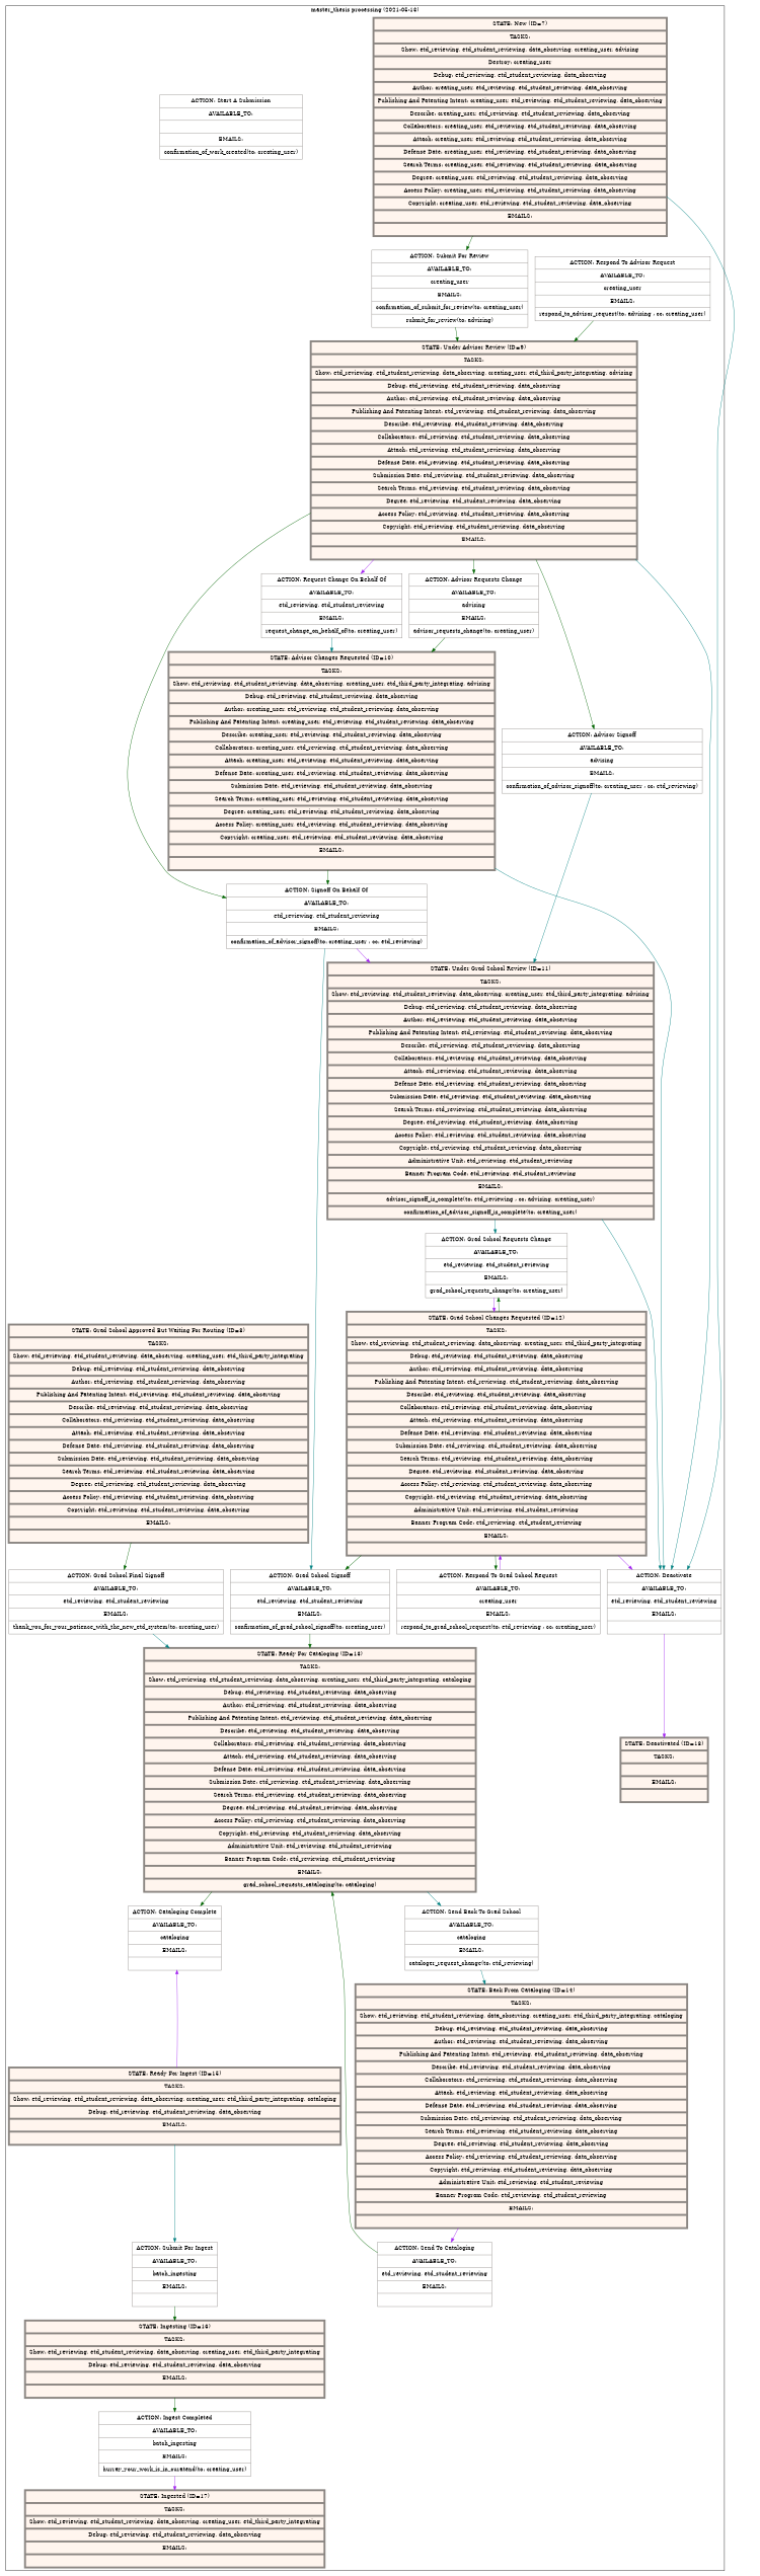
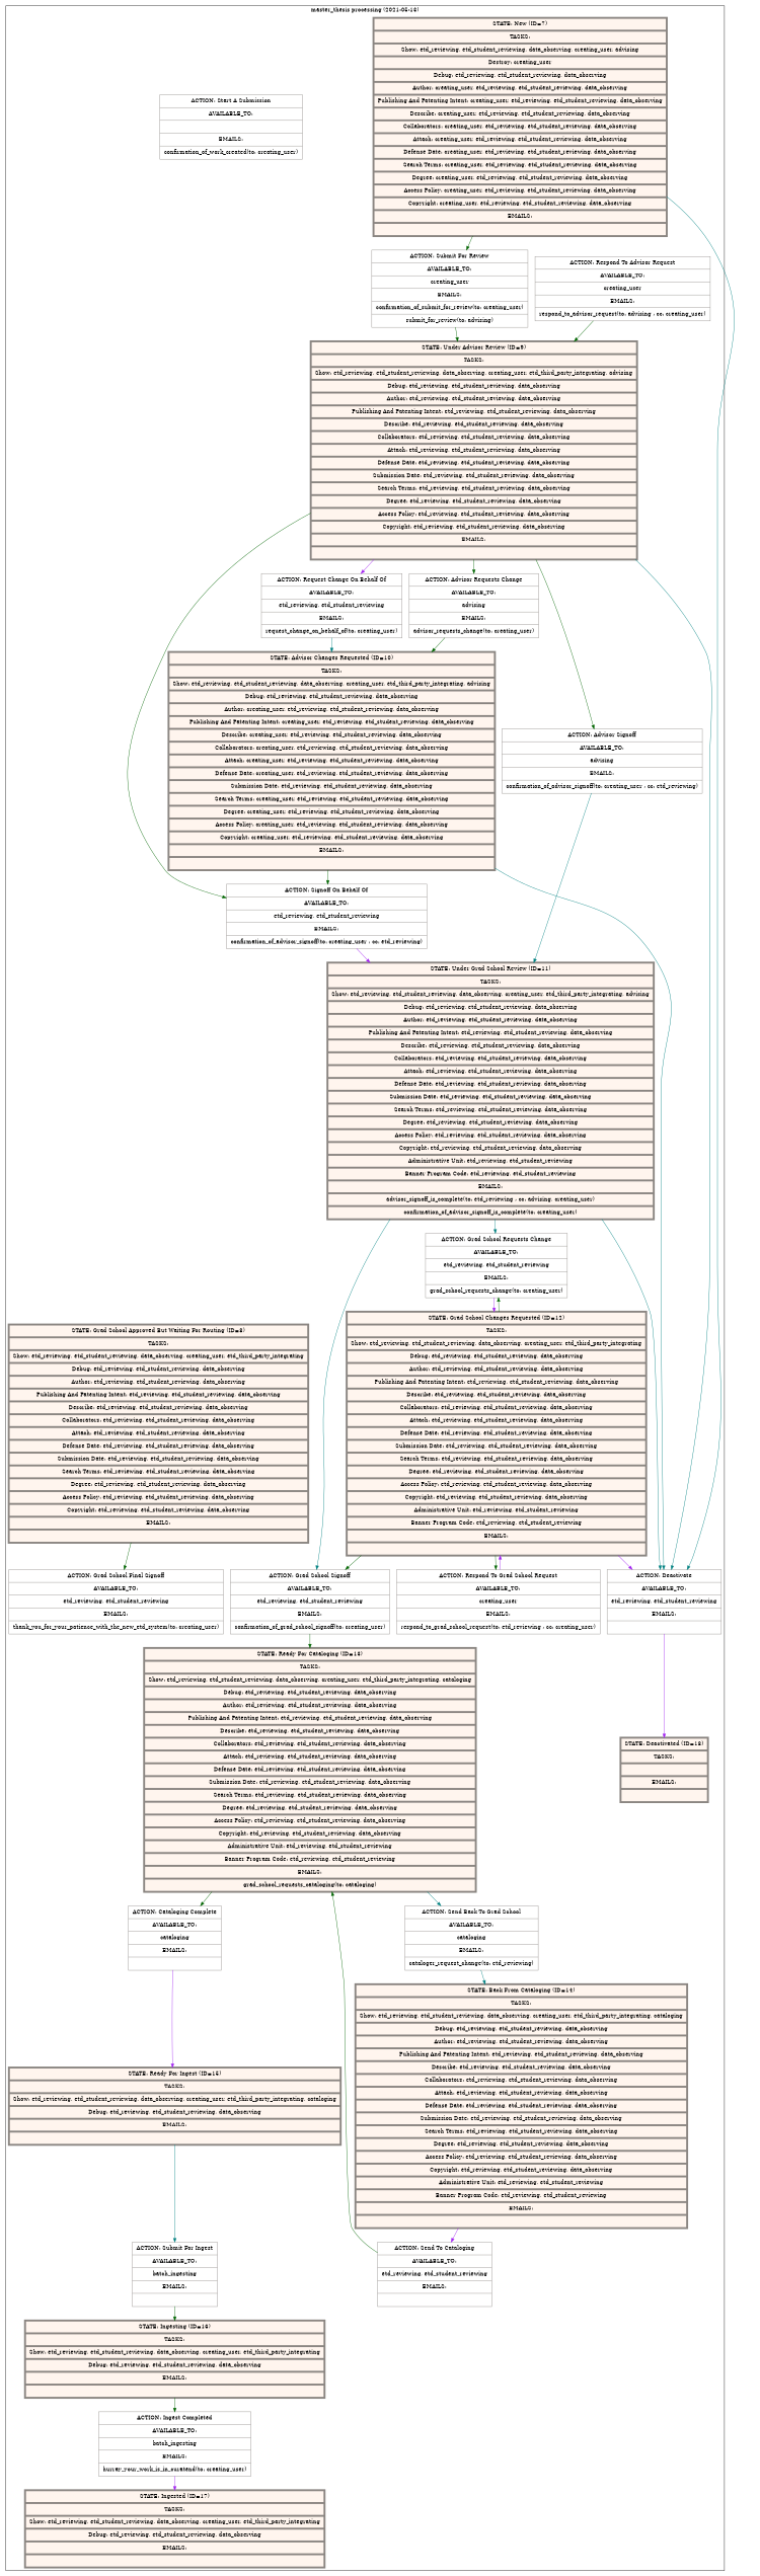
  digraph {
    compound=true
    node [color=seashell4 fillcolor=white margin="0.15, 0.125" penwidth=1 shape=record style=filled]
    edge [color=darkgreen]
    n1 [fillcolor=seashell1 label="{ STATE: Advisor Changes Requested (ID=10)| TASKS: | Show: etd_reviewing, etd_student_reviewing, data_observing, creating_user, etd_third_party_integrating, advising | Debug: etd_reviewing, etd_student_reviewing, data_observing | Author: creating_user, etd_reviewing, etd_student_reviewing, data_observing | Publishing And Patenting Intent: creating_user, etd_reviewing, etd_student_reviewing, data_observing | Describe: creating_user, etd_reviewing, etd_student_reviewing, data_observing | Collaborators: creating_user, etd_reviewing, etd_student_reviewing, data_observing | Attach: creating_user, etd_reviewing, etd_student_reviewing, data_observing | Defense Date: creating_user, etd_reviewing, etd_student_reviewing, data_observing | Submission Date: etd_reviewing, etd_student_reviewing, data_observing | Search Terms: creating_user, etd_reviewing, etd_student_reviewing, data_observing | Degree: creating_user, etd_reviewing, etd_student_reviewing, data_observing | Access Policy: creating_user, etd_reviewing, etd_student_reviewing, data_observing | Copyright: creating_user, etd_reviewing, etd_student_reviewing, data_observing | EMAILS: |  }" penwidth=5]
    n2 [fillcolor=seashell1 label="{ STATE: Back From Cataloging (ID=14)| TASKS: | Show: etd_reviewing, etd_student_reviewing, data_observing, creating_user, etd_third_party_integrating, cataloging | Debug: etd_reviewing, etd_student_reviewing, data_observing | Author: etd_reviewing, etd_student_reviewing, data_observing | Publishing And Patenting Intent: etd_reviewing, etd_student_reviewing, data_observing | Describe: etd_reviewing, etd_student_reviewing, data_observing | Collaborators: etd_reviewing, etd_student_reviewing, data_observing | Attach: etd_reviewing, etd_student_reviewing, data_observing | Defense Date: etd_reviewing, etd_student_reviewing, data_observing | Submission Date: etd_reviewing, etd_student_reviewing, data_observing | Search Terms: etd_reviewing, etd_student_reviewing, data_observing | Degree: etd_reviewing, etd_student_reviewing, data_observing | Access Policy: etd_reviewing, etd_student_reviewing, data_observing | Copyright: etd_reviewing, etd_student_reviewing, data_observing | Administrative Unit: etd_reviewing, etd_student_reviewing | Banner Program Code: etd_reviewing, etd_student_reviewing | EMAILS: |  }" penwidth=5]
    n3 [fillcolor=seashell1 label="{ STATE: Deactivated (ID=18)| TASKS: |  | EMAILS: |  }" penwidth=5]
    n4 [fillcolor=seashell1 label="{ STATE: Grad School Approved But Waiting For Routing (ID=8)| TASKS: | Show: etd_reviewing, etd_student_reviewing, data_observing, creating_user, etd_third_party_integrating | Debug: etd_reviewing, etd_student_reviewing, data_observing | Author: etd_reviewing, etd_student_reviewing, data_observing | Publishing And Patenting Intent: etd_reviewing, etd_student_reviewing, data_observing | Describe: etd_reviewing, etd_student_reviewing, data_observing | Collaborators: etd_reviewing, etd_student_reviewing, data_observing | Attach: etd_reviewing, etd_student_reviewing, data_observing | Defense Date: etd_reviewing, etd_student_reviewing, data_observing | Submission Date: etd_reviewing, etd_student_reviewing, data_observing | Search Terms: etd_reviewing, etd_student_reviewing, data_observing | Degree: etd_reviewing, etd_student_reviewing, data_observing | Access Policy: etd_reviewing, etd_student_reviewing, data_observing | Copyright: etd_reviewing, etd_student_reviewing, data_observing | EMAILS: |  }" penwidth=5]
    n5 [fillcolor=seashell1 label="{ STATE: Grad School Changes Requested (ID=12)| TASKS: | Show: etd_reviewing, etd_student_reviewing, data_observing, creating_user, etd_third_party_integrating | Debug: etd_reviewing, etd_student_reviewing, data_observing | Author: etd_reviewing, etd_student_reviewing, data_observing | Publishing And Patenting Intent: etd_reviewing, etd_student_reviewing, data_observing | Describe: etd_reviewing, etd_student_reviewing, data_observing | Collaborators: etd_reviewing, etd_student_reviewing, data_observing | Attach: etd_reviewing, etd_student_reviewing, data_observing | Defense Date: etd_reviewing, etd_student_reviewing, data_observing | Submission Date: etd_reviewing, etd_student_reviewing, data_observing | Search Terms: etd_reviewing, etd_student_reviewing, data_observing | Degree: etd_reviewing, etd_student_reviewing, data_observing | Access Policy: etd_reviewing, etd_student_reviewing, data_observing | Copyright: etd_reviewing, etd_student_reviewing, data_observing | Administrative Unit: etd_reviewing, etd_student_reviewing | Banner Program Code: etd_reviewing, etd_student_reviewing | EMAILS: |  }" penwidth=5]
    n6 [fillcolor=seashell1 label="{ STATE: Ingested (ID=17)| TASKS: | Show: etd_reviewing, etd_student_reviewing, data_observing, creating_user, etd_third_party_integrating | Debug: etd_reviewing, etd_student_reviewing, data_observing | EMAILS: |  }" penwidth=5]
    n7 [fillcolor=seashell1 label="{ STATE: Ingesting (ID=16)| TASKS: | Show: etd_reviewing, etd_student_reviewing, data_observing, creating_user, etd_third_party_integrating | Debug: etd_reviewing, etd_student_reviewing, data_observing | EMAILS: |  }" penwidth=5]
    n8 [fillcolor=seashell1 label="{ STATE: New (ID=7)| TASKS: | Show: etd_reviewing, etd_student_reviewing, data_observing, creating_user, advising | Destroy: creating_user | Debug: etd_reviewing, etd_student_reviewing, data_observing | Author: creating_user, etd_reviewing, etd_student_reviewing, data_observing | Publishing And Patenting Intent: creating_user, etd_reviewing, etd_student_reviewing, data_observing | Describe: creating_user, etd_reviewing, etd_student_reviewing, data_observing | Collaborators: creating_user, etd_reviewing, etd_student_reviewing, data_observing | Attach: creating_user, etd_reviewing, etd_student_reviewing, data_observing | Defense Date: creating_user, etd_reviewing, etd_student_reviewing, data_observing | Search Terms: creating_user, etd_reviewing, etd_student_reviewing, data_observing | Degree: creating_user, etd_reviewing, etd_student_reviewing, data_observing | Access Policy: creating_user, etd_reviewing, etd_student_reviewing, data_observing | Copyright: creating_user, etd_reviewing, etd_student_reviewing, data_observing | EMAILS: |  }" penwidth=5]
    n9 [fillcolor=seashell1 label="{ STATE: Ready For Cataloging (ID=13)| TASKS: | Show: etd_reviewing, etd_student_reviewing, data_observing, creating_user, etd_third_party_integrating, cataloging | Debug: etd_reviewing, etd_student_reviewing, data_observing | Author: etd_reviewing, etd_student_reviewing, data_observing | Publishing And Patenting Intent: etd_reviewing, etd_student_reviewing, data_observing | Describe: etd_reviewing, etd_student_reviewing, data_observing | Collaborators: etd_reviewing, etd_student_reviewing, data_observing | Attach: etd_reviewing, etd_student_reviewing, data_observing | Defense Date: etd_reviewing, etd_student_reviewing, data_observing | Submission Date: etd_reviewing, etd_student_reviewing, data_observing | Search Terms: etd_reviewing, etd_student_reviewing, data_observing | Degree: etd_reviewing, etd_student_reviewing, data_observing | Access Policy: etd_reviewing, etd_student_reviewing, data_observing | Copyright: etd_reviewing, etd_student_reviewing, data_observing | Administrative Unit: etd_reviewing, etd_student_reviewing | Banner Program Code: etd_reviewing, etd_student_reviewing | EMAILS: | grad_school_requests_cataloging(to: cataloging) }" penwidth=5]
    n10 [fillcolor=seashell1 label="{ STATE: Ready For Ingest (ID=15)| TASKS: | Show: etd_reviewing, etd_student_reviewing, data_observing, creating_user, etd_third_party_integrating, cataloging | Debug: etd_reviewing, etd_student_reviewing, data_observing | EMAILS: |  }" penwidth=5]
    n11 [fillcolor=seashell1 label="{ STATE: Under Advisor Review (ID=9)| TASKS: | Show: etd_reviewing, etd_student_reviewing, data_observing, creating_user, etd_third_party_integrating, advising | Debug: etd_reviewing, etd_student_reviewing, data_observing | Author: etd_reviewing, etd_student_reviewing, data_observing | Publishing And Patenting Intent: etd_reviewing, etd_student_reviewing, data_observing | Describe: etd_reviewing, etd_student_reviewing, data_observing | Collaborators: etd_reviewing, etd_student_reviewing, data_observing | Attach: etd_reviewing, etd_student_reviewing, data_observing | Defense Date: etd_reviewing, etd_student_reviewing, data_observing | Submission Date: etd_reviewing, etd_student_reviewing, data_observing | Search Terms: etd_reviewing, etd_student_reviewing, data_observing | Degree: etd_reviewing, etd_student_reviewing, data_observing | Access Policy: etd_reviewing, etd_student_reviewing, data_observing | Copyright: etd_reviewing, etd_student_reviewing, data_observing | EMAILS: |  }" penwidth=5]
    n12 [fillcolor=seashell1 label="{ STATE: Under Grad School Review (ID=11)| TASKS: | Show: etd_reviewing, etd_student_reviewing, data_observing, creating_user, etd_third_party_integrating, advising | Debug: etd_reviewing, etd_student_reviewing, data_observing | Author: etd_reviewing, etd_student_reviewing, data_observing | Publishing And Patenting Intent: etd_reviewing, etd_student_reviewing, data_observing | Describe: etd_reviewing, etd_student_reviewing, data_observing | Collaborators: etd_reviewing, etd_student_reviewing, data_observing | Attach: etd_reviewing, etd_student_reviewing, data_observing | Defense Date: etd_reviewing, etd_student_reviewing, data_observing | Submission Date: etd_reviewing, etd_student_reviewing, data_observing | Search Terms: etd_reviewing, etd_student_reviewing, data_observing | Degree: etd_reviewing, etd_student_reviewing, data_observing | Access Policy: etd_reviewing, etd_student_reviewing, data_observing | Copyright: etd_reviewing, etd_student_reviewing, data_observing | Administrative Unit: etd_reviewing, etd_student_reviewing | Banner Program Code: etd_reviewing, etd_student_reviewing | EMAILS: | advisor_signoff_is_complete(to: etd_reviewing ; cc: advising, creating_user) | confirmation_of_advisor_signoff_is_complete(to: creating_user) }" penwidth=5]
    n13 [label="{ ACTION: Start A Submission | AVAILABLE_TO: |  | EMAILS: | confirmation_of_work_created(to: creating_user) }"]
    n14 [label="{ ACTION: Submit For Review | AVAILABLE_TO: | creating_user | EMAILS: | confirmation_of_submit_for_review(to: creating_user) | submit_for_review(to: advising) }"]
    n15 [label="{ ACTION: Respond To Advisor Request | AVAILABLE_TO: | creating_user | EMAILS: | respond_to_advisor_request(to: advising ; cc: creating_user) }"]
    n16 [label="{ ACTION: Advisor Signoff | AVAILABLE_TO: | advising | EMAILS: | confirmation_of_advisor_signoff(to: creating_user ; cc: etd_reviewing) }"]
    n17 [label="{ ACTION: Signoff On Behalf Of | AVAILABLE_TO: | etd_reviewing, etd_student_reviewing | EMAILS: | confirmation_of_advisor_signoff(to: creating_user ; cc: etd_reviewing) }"]
    n18 [label="{ ACTION: Respond To Grad School Request | AVAILABLE_TO: | creating_user | EMAILS: | respond_to_grad_school_request(to: etd_reviewing ; cc: creating_user) }"]
    n19 [label="{ ACTION: Grad School Signoff | AVAILABLE_TO: | etd_reviewing, etd_student_reviewing | EMAILS: | confirmation_of_grad_school_signoff(to: creating_user) }"]
    n20 [label="{ ACTION: Grad School Final Signoff | AVAILABLE_TO: | etd_reviewing, etd_student_reviewing | EMAILS: | thank_you_for_your_patience_with_the_new_etd_system(to: creating_user) }"]
    n21 [label="{ ACTION: Send To Cataloging | AVAILABLE_TO: | etd_reviewing, etd_student_reviewing | EMAILS: |  }"]
    n22 [label="{ ACTION: Cataloging Complete | AVAILABLE_TO: | cataloging | EMAILS: |  }"]
    n23 [label="{ ACTION: Ingest Completed | AVAILABLE_TO: | batch_ingesting | EMAILS: | hurray_your_work_is_in_curatend(to: creating_user) }"]
    n24 [label="{ ACTION: Submit For Ingest | AVAILABLE_TO: | batch_ingesting | EMAILS: |  }"]
    n25 [label="{ ACTION: Advisor Requests Change | AVAILABLE_TO: | advising | EMAILS: | advisor_requests_change(to: creating_user) }"]
    n26 [label="{ ACTION: Grad School Requests Change | AVAILABLE_TO: | etd_reviewing, etd_student_reviewing | EMAILS: | grad_school_requests_change(to: creating_user) }"]
    n27 [label="{ ACTION: Send Back To Grad School | AVAILABLE_TO: | cataloging | EMAILS: | cataloger_request_change(to: etd_reviewing) }"]
    n28 [label="{ ACTION: Request Change On Behalf Of | AVAILABLE_TO: | etd_reviewing, etd_student_reviewing | EMAILS: | request_change_on_behalf_of(to: creating_user) }"]
    n29 [label="{ ACTION: Deactivate | AVAILABLE_TO: | etd_reviewing, etd_student_reviewing | EMAILS: |  }"]
    subgraph cluster_1 {
      label="master_thesis processing (2021-05-13)"
      subgraph sub_2 {
        label=States
        n1
        n2
        n3
        n4
        n5
        n6
        n7
        n8
        n9
        n10
        n11
        n12
      }
      subgraph sub_3 {
        label=Actions
        n13
        n14
        n15
        n16
        n17
        n18
        n19
        n20
        n21
        n22
        n23
        n24
        n25
        n26
        n27
        n28
        n29
      }
    }
    n1 -> n17
    n1 -> n29 [color=teal]
    n2 -> n21 [color=purple]
    n4 -> n20
    n5 -> n18
    n5 -> n19
    n5 -> n26
    n5 -> n29 [color=purple]
    n7 -> n23
    n8 -> n14
    n8 -> n29 [color=teal]
    n9 -> n22
    n9 -> n27 [color=teal]
    n10 -> n24 [color=teal]
    n11 -> n16
    n11 -> n17
    n11 -> n25
    n11 -> n28 [color=purple]
    n11 -> n29 [color=teal]
-   n17 -> n19 [color=teal]
+   n12 -> n19 [color=teal]
    n12 -> n26 [color=teal]
    n12 -> n29 [color=teal]
    n14 -> n11
    n15 -> n11
    n16 -> n12 [color=teal]
    n17 -> n12 [color=purple]
    n18 -> n5 [color=purple]
    n19 -> n9
-   n20 -> n9 [color=teal]
    n21 -> n9
-   n10 -> n22 [color=purple]
+   n22 -> n10 [color=purple]
    n23 -> n6 [color=purple]
    n24 -> n7
    n25 -> n1
    n26 -> n5 [color=purple]
    n27 -> n2 [color=teal]
    n28 -> n1 [color=teal]
    n29 -> n3 [color=purple]
  }
